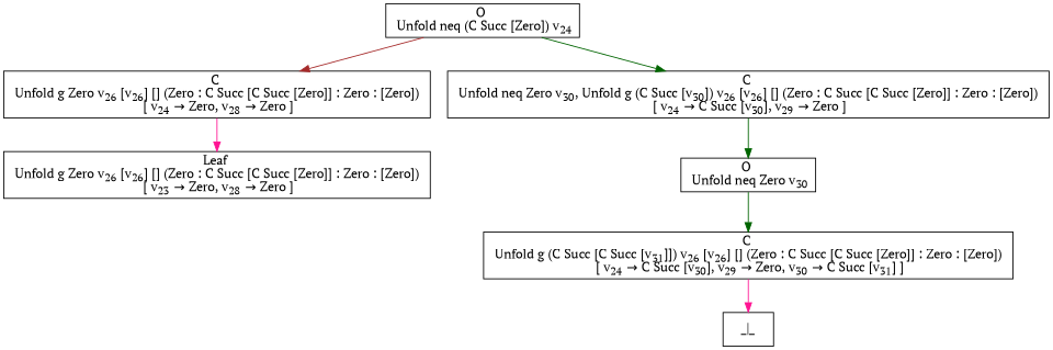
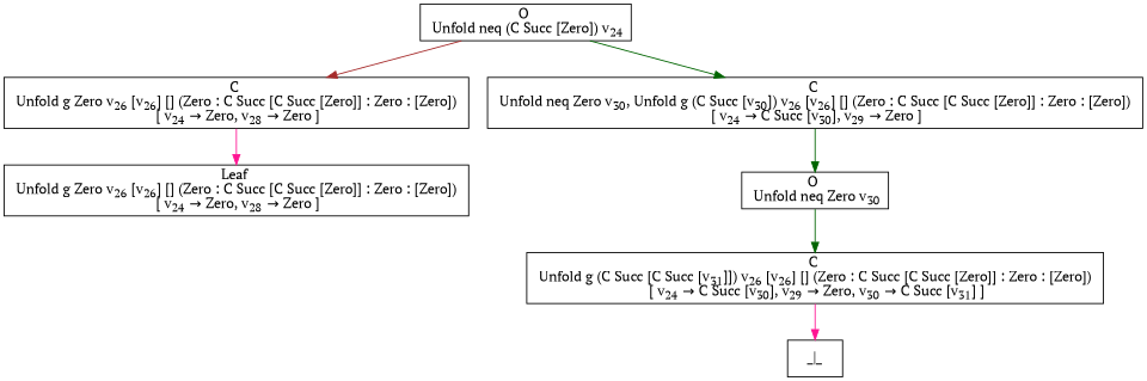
  digraph {
    rankdir=TB
    fontname="PT Serif"
    node [fillcolor=white shape=box style=filled fontname="PT Serif"]
    edge [color=darkgreen fontname="PT Serif"]
    n1 [label=<O <BR/> Unfold neq (C Succ [Zero]) v<SUB>24</SUB>>]
    n2 [label=<C <BR/> Unfold g Zero v<SUB>26</SUB> [v<SUB>26</SUB>] [] (Zero : C Succ [C Succ [Zero]] : Zero : [Zero]) <BR/>  [ v<SUB>24</SUB> &rarr; Zero, v<SUB>28</SUB> &rarr; Zero ] >]
    n3 [label=<C <BR/> Unfold neq Zero v<SUB>30</SUB>, Unfold g (C Succ [v<SUB>30</SUB>]) v<SUB>26</SUB> [v<SUB>26</SUB>] [] (Zero : C Succ [C Succ [Zero]] : Zero : [Zero]) <BR/>  [ v<SUB>24</SUB> &rarr; C Succ [v<SUB>30</SUB>], v<SUB>29</SUB> &rarr; Zero ] >]
-   n4 [label=<Leaf <BR/> Unfold g Zero v<SUB>26</SUB> [v<SUB>26</SUB>] [] (Zero : C Succ [C Succ [Zero]] : Zero : [Zero]) <BR/>  [ v<SUB>23</SUB> &rarr; Zero, v<SUB>28</SUB> &rarr; Zero ] >]
+   n4 [label=<Leaf <BR/> Unfold g Zero v<SUB>26</SUB> [v<SUB>26</SUB>] [] (Zero : C Succ [C Succ [Zero]] : Zero : [Zero]) <BR/>  [ v<SUB>24</SUB> &rarr; Zero, v<SUB>28</SUB> &rarr; Zero ] >]
    n5 [label=<O <BR/> Unfold neq Zero v<SUB>30</SUB>>]
    n6 [label=<C <BR/> Unfold g (C Succ [C Succ [v<SUB>31</SUB>]]) v<SUB>26</SUB> [v<SUB>26</SUB>] [] (Zero : C Succ [C Succ [Zero]] : Zero : [Zero]) <BR/>  [ v<SUB>24</SUB> &rarr; C Succ [v<SUB>30</SUB>], v<SUB>29</SUB> &rarr; Zero, v<SUB>30</SUB> &rarr; C Succ [v<SUB>31</SUB>] ] >]
    n7 [label=<_|_>]
    n1 -> n2 [color=brown]
    n1 -> n3
    n2 -> n4 [color=deeppink]
    n3 -> n5
    n5 -> n6
    n6 -> n7 [color=deeppink]
  }
